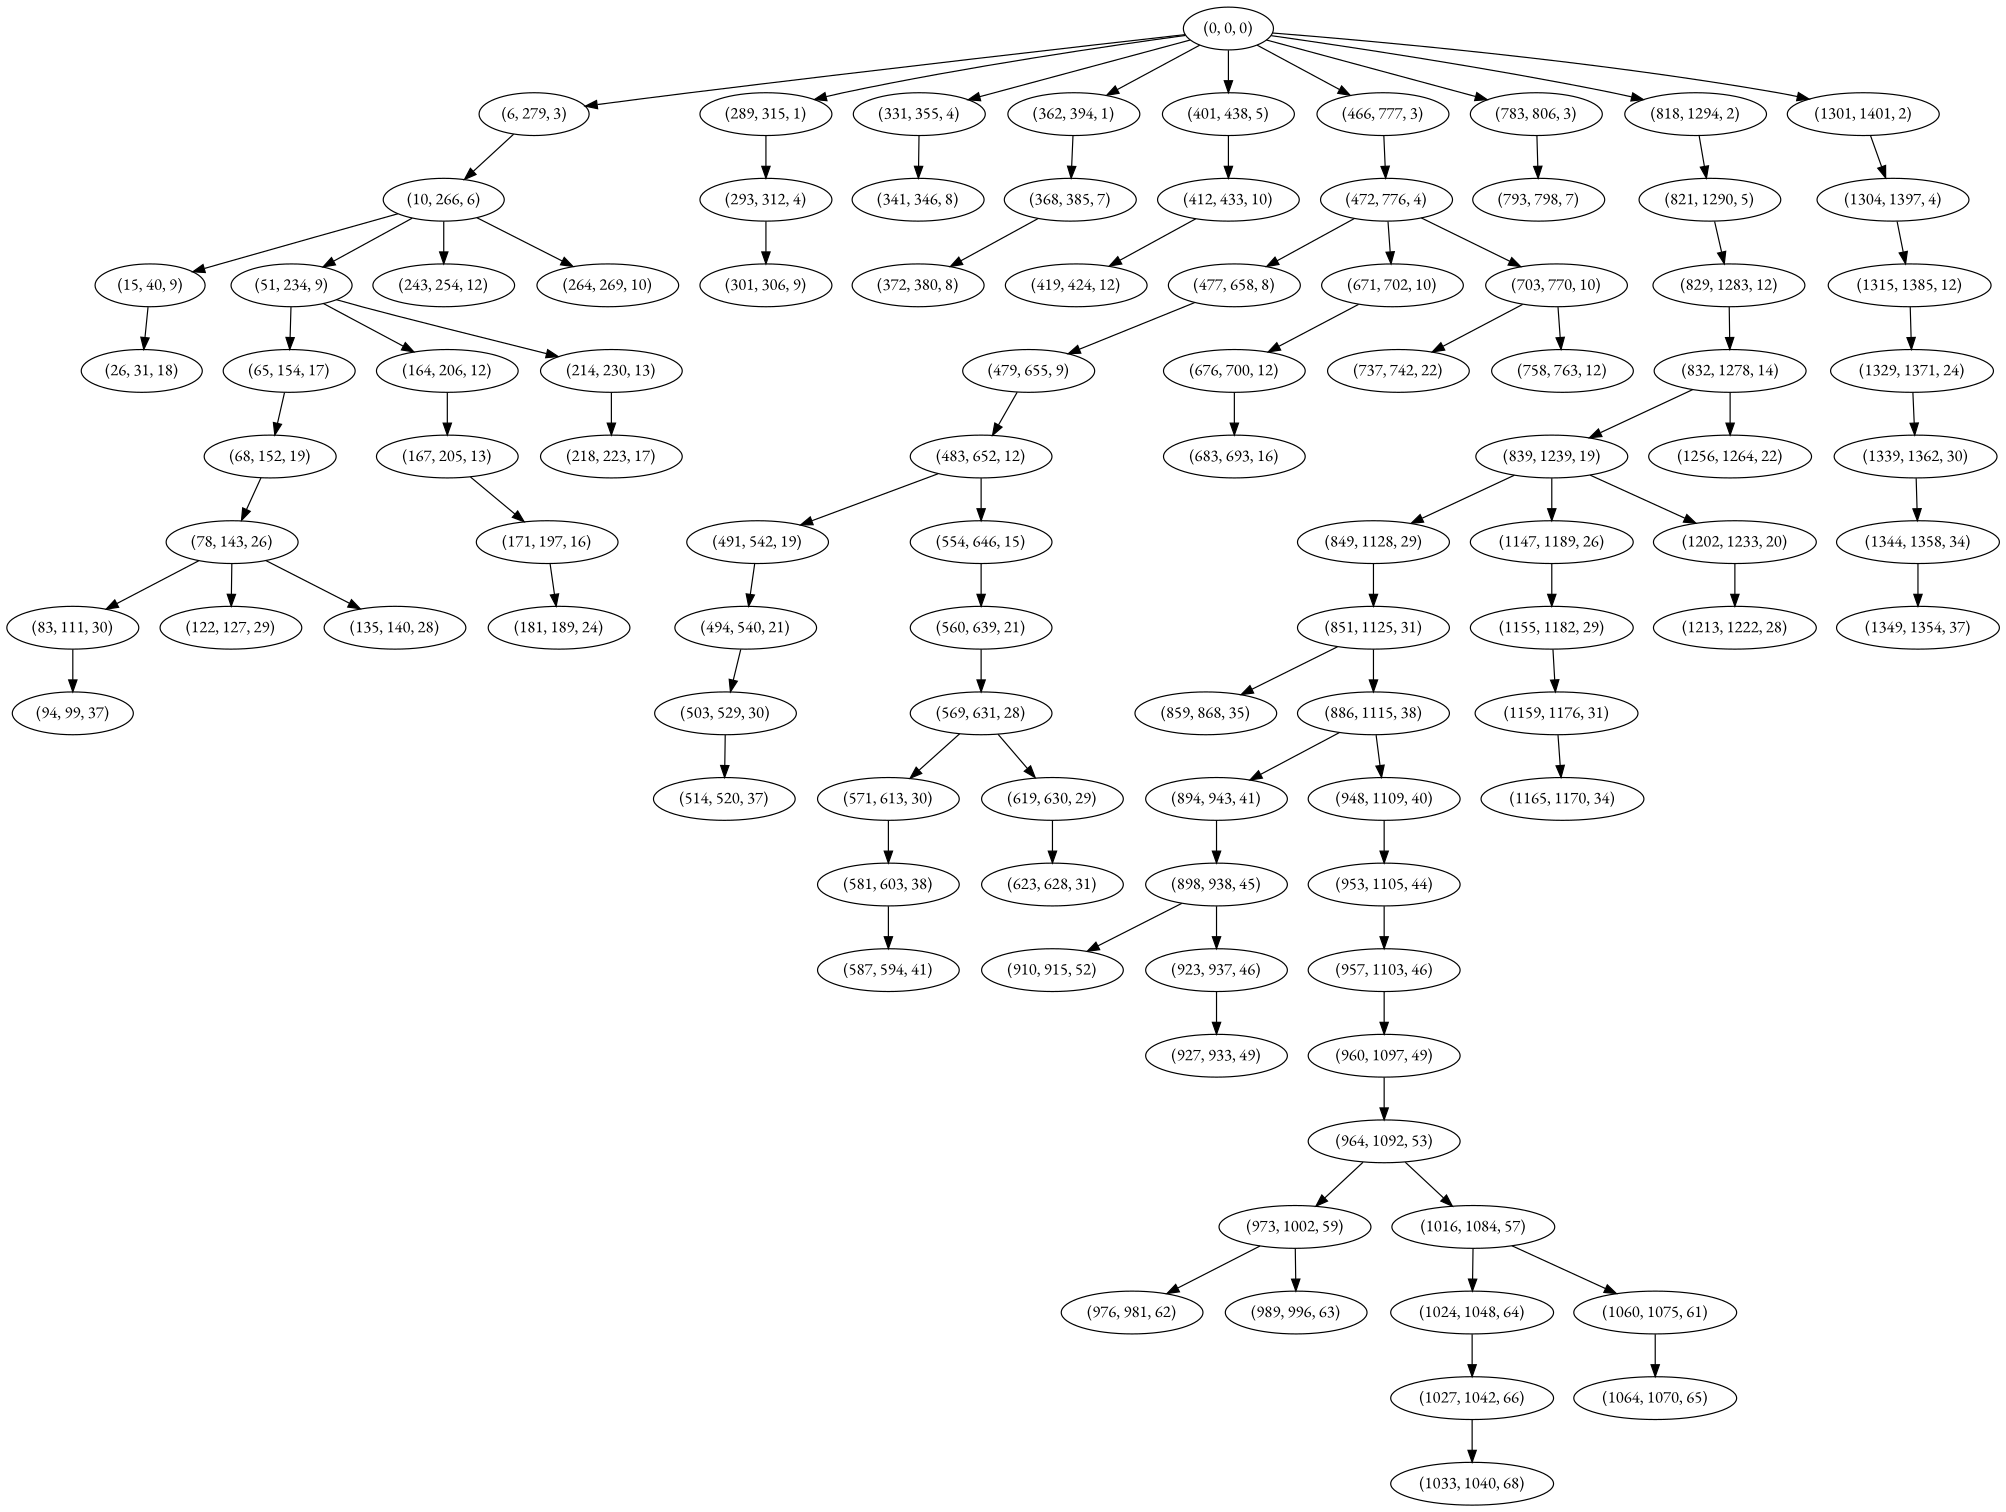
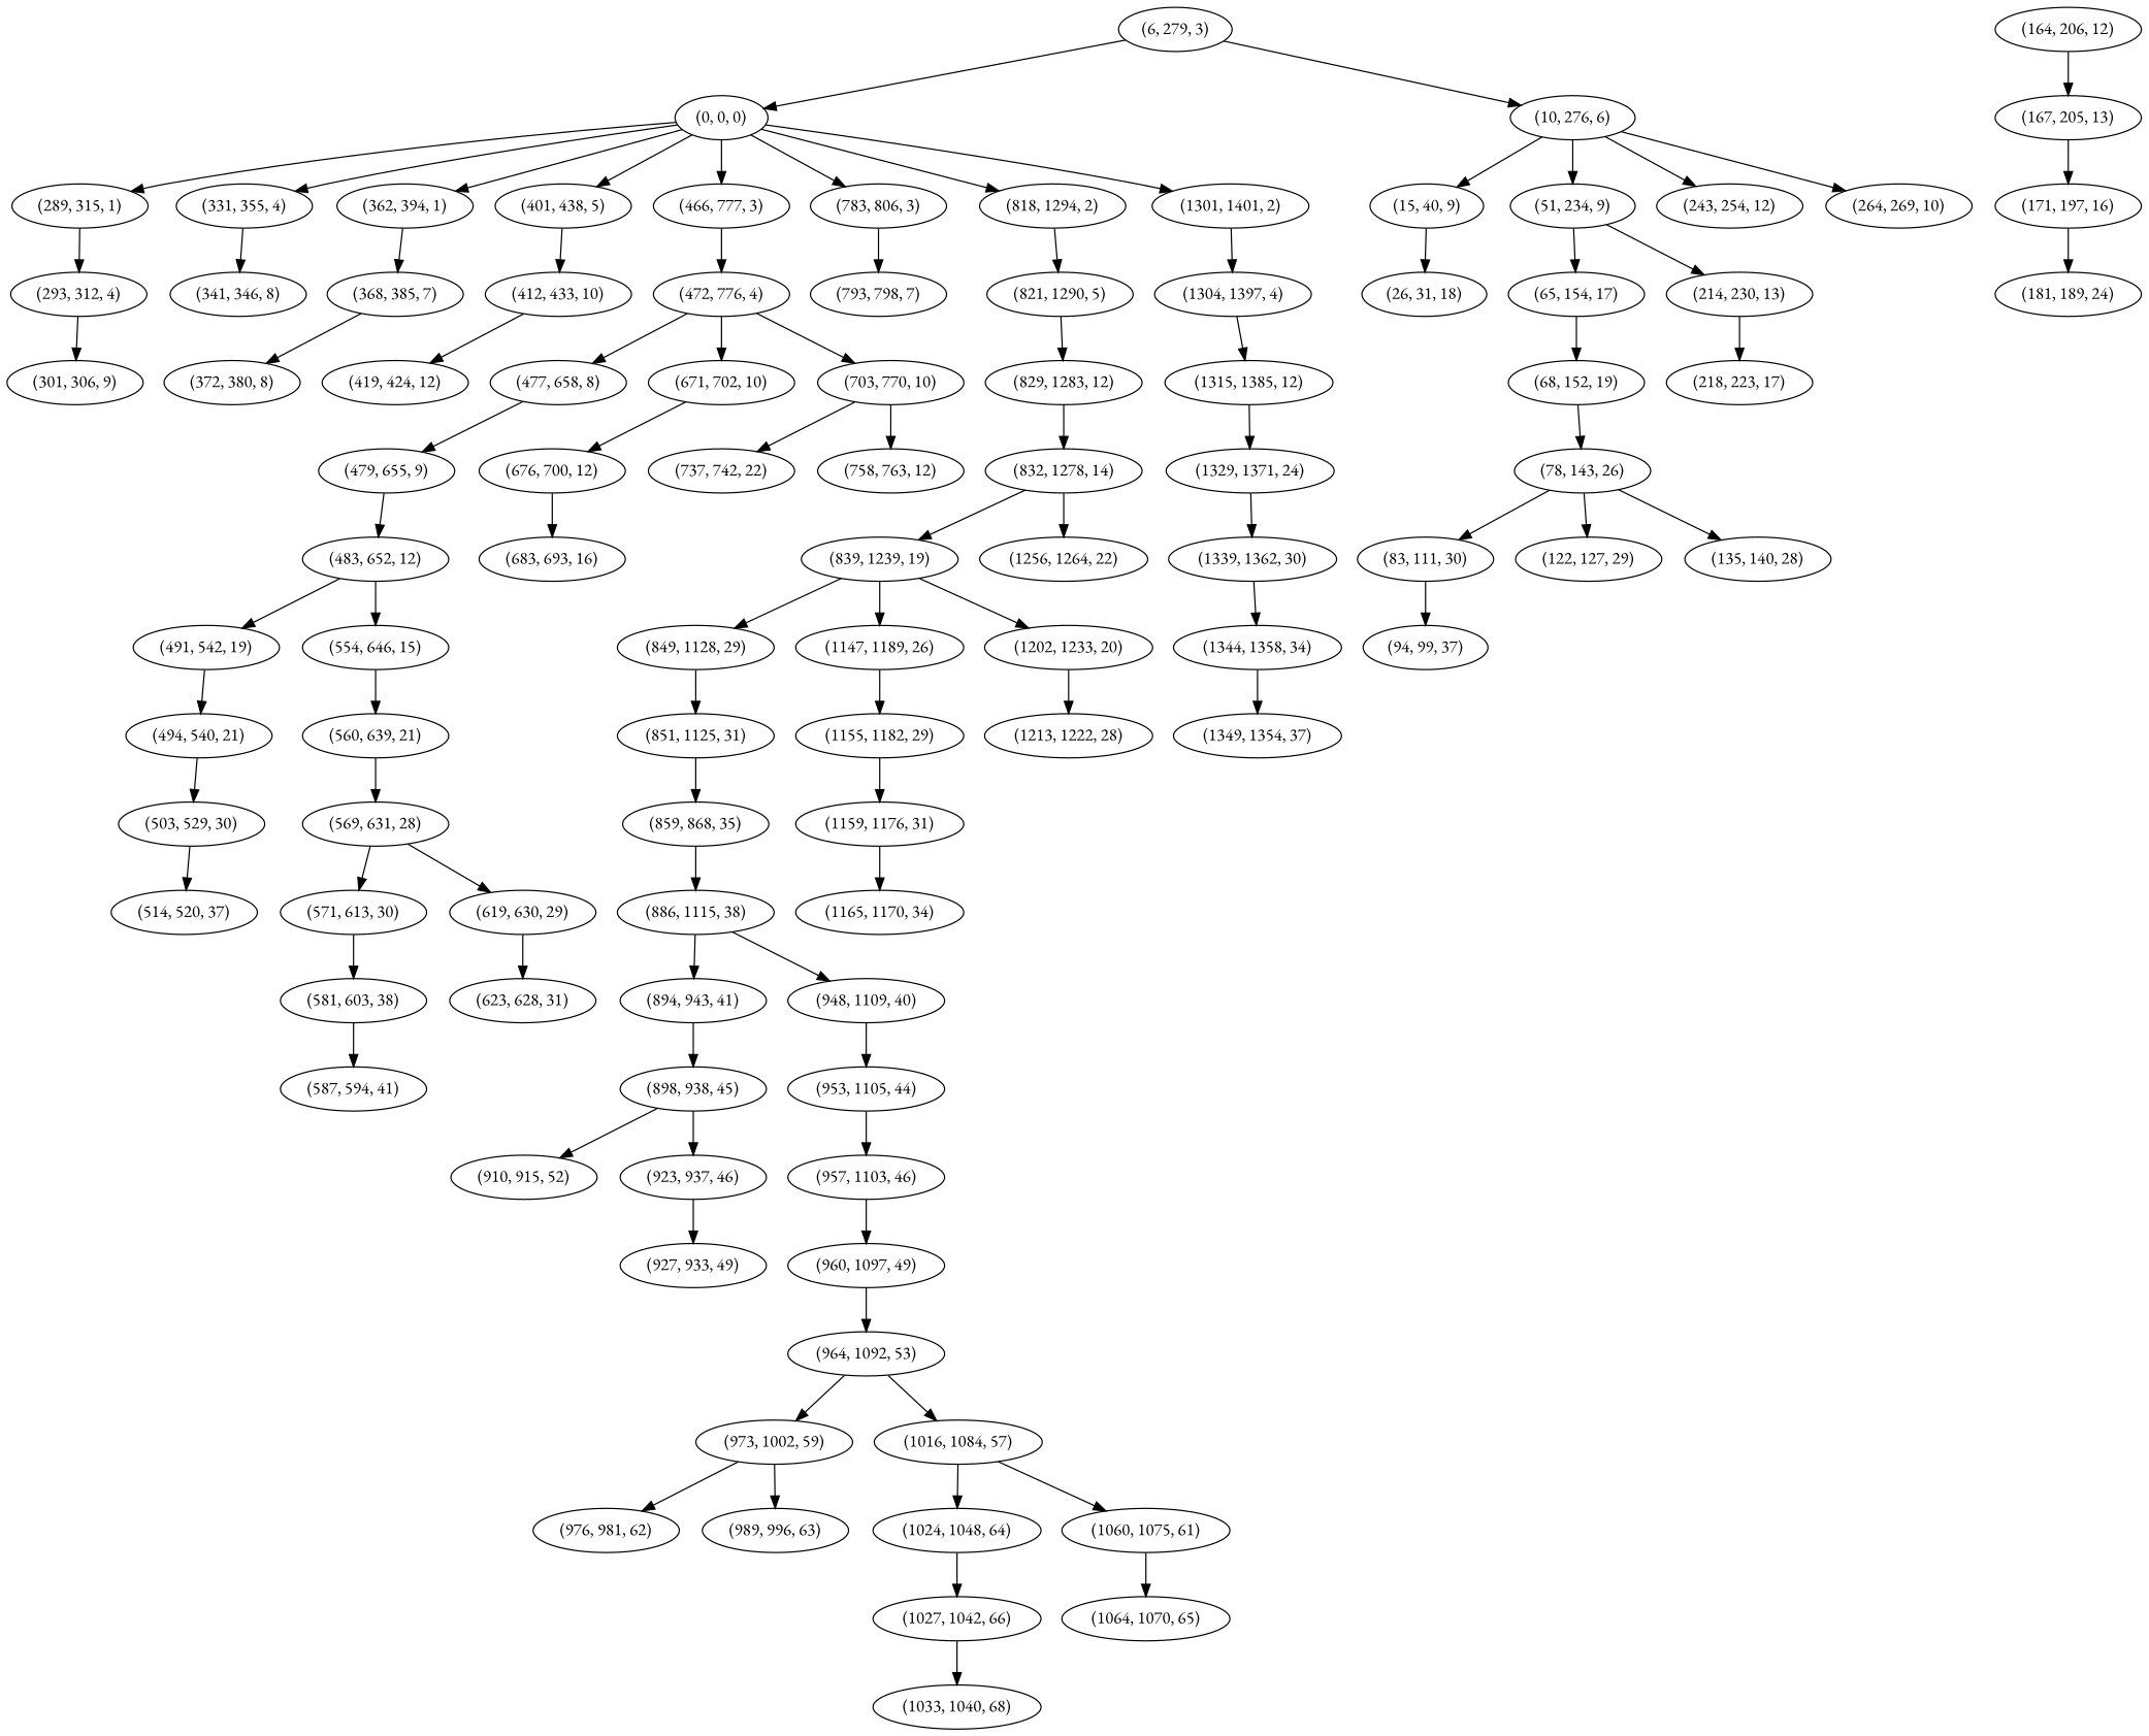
  digraph {
    fontname="EB Garamond"
    node [fontname="EB Garamond"]
    edge [fontname="EB Garamond"]
    "(0, 0, 0)"
    "(6, 279, 3)"
    "(289, 315, 1)"
    "(331, 355, 4)"
    "(362, 394, 1)"
    "(401, 438, 5)"
    "(466, 777, 3)"
    "(783, 806, 3)"
    "(818, 1294, 2)"
    "(1301, 1401, 2)"
-   "(10, 276, 6)" [label="(10, 266, 6)"]
+   "(10, 276, 6)"
    "(293, 312, 4)"
    "(341, 346, 8)"
    "(368, 385, 7)"
    "(412, 433, 10)"
    "(472, 776, 4)"
    "(793, 798, 7)"
    "(821, 1290, 5)"
    "(1304, 1397, 4)"
    "(15, 40, 9)"
    "(51, 234, 9)"
    "(243, 254, 12)"
    "(264, 269, 10)"
    "(26, 31, 18)"
    "(65, 154, 17)"
    "(164, 206, 12)"
    "(214, 230, 13)"
    "(68, 152, 19)"
    "(167, 205, 13)"
    "(218, 223, 17)"
    "(78, 143, 26)"
    "(83, 111, 30)"
    "(122, 127, 29)"
    "(135, 140, 28)"
    "(94, 99, 37)"
    "(171, 197, 16)"
    "(181, 189, 24)"
    "(301, 306, 9)"
    "(372, 380, 8)"
    "(419, 424, 12)"
    "(477, 658, 8)"
    "(671, 702, 10)"
    n43 [label="(703, 770, 10)"]
    "(479, 655, 9)"
    "(676, 700, 12)"
    "(737, 742, 22)"
    "(758, 763, 12)"
    "(483, 652, 12)"
    "(491, 542, 19)"
    "(554, 646, 15)"
    "(494, 540, 21)"
    "(560, 639, 21)"
    "(503, 529, 30)"
    "(514, 520, 37)"
    "(569, 631, 28)"
    "(571, 613, 30)"
    "(619, 630, 29)"
    "(581, 603, 38)"
    "(623, 628, 31)"
    "(587, 594, 41)"
    "(683, 693, 16)"
    "(829, 1283, 12)"
    "(832, 1278, 14)"
    "(839, 1239, 19)"
    "(1256, 1264, 22)"
    "(849, 1128, 29)"
    "(1147, 1189, 26)"
    "(1202, 1233, 20)"
    "(851, 1125, 31)"
    "(1155, 1182, 29)"
    "(1213, 1222, 28)"
    "(859, 868, 35)"
    "(886, 1115, 38)"
    "(894, 943, 41)"
    "(948, 1109, 40)"
    "(898, 938, 45)"
    "(953, 1105, 44)"
    "(910, 915, 52)"
    "(923, 937, 46)"
    "(927, 933, 49)"
    "(957, 1103, 46)"
    "(960, 1097, 49)"
    "(964, 1092, 53)"
    "(973, 1002, 59)"
    "(1016, 1084, 57)"
    "(976, 981, 62)"
    "(989, 996, 63)"
    "(1024, 1048, 64)"
    "(1060, 1075, 61)"
    n90 [label="(1027, 1042, 66)"]
    "(1064, 1070, 65)"
    "(1033, 1040, 68)"
    "(1159, 1176, 31)"
    "(1165, 1170, 34)"
    "(1315, 1385, 12)"
    "(1329, 1371, 24)"
    "(1339, 1362, 30)"
    "(1344, 1358, 34)"
    "(1349, 1354, 37)"
-   "(0, 0, 0)" -> "(6, 279, 3)"
+   "(6, 279, 3)" -> "(0, 0, 0)"
    "(0, 0, 0)" -> "(289, 315, 1)"
    "(0, 0, 0)" -> "(331, 355, 4)"
    "(0, 0, 0)" -> "(362, 394, 1)"
    "(0, 0, 0)" -> "(401, 438, 5)"
    "(0, 0, 0)" -> "(466, 777, 3)"
    "(0, 0, 0)" -> "(783, 806, 3)"
    "(0, 0, 0)" -> "(818, 1294, 2)"
    "(0, 0, 0)" -> "(1301, 1401, 2)"
    "(6, 279, 3)" -> "(10, 276, 6)"
    "(289, 315, 1)" -> "(293, 312, 4)"
    "(331, 355, 4)" -> "(341, 346, 8)"
    "(362, 394, 1)" -> "(368, 385, 7)"
    "(401, 438, 5)" -> "(412, 433, 10)"
    "(466, 777, 3)" -> "(472, 776, 4)"
    "(783, 806, 3)" -> "(793, 798, 7)"
    "(818, 1294, 2)" -> "(821, 1290, 5)"
    "(1301, 1401, 2)" -> "(1304, 1397, 4)"
    "(10, 276, 6)" -> "(15, 40, 9)"
    "(10, 276, 6)" -> "(51, 234, 9)"
    "(10, 276, 6)" -> "(243, 254, 12)"
    "(10, 276, 6)" -> "(264, 269, 10)"
    "(293, 312, 4)" -> "(301, 306, 9)"
    "(368, 385, 7)" -> "(372, 380, 8)"
    "(412, 433, 10)" -> "(419, 424, 12)"
    "(472, 776, 4)" -> "(477, 658, 8)"
    "(472, 776, 4)" -> "(671, 702, 10)"
    "(472, 776, 4)" -> n43
    "(821, 1290, 5)" -> "(829, 1283, 12)"
    "(1304, 1397, 4)" -> "(1315, 1385, 12)"
    "(15, 40, 9)" -> "(26, 31, 18)"
    "(51, 234, 9)" -> "(65, 154, 17)"
-   "(51, 234, 9)" -> "(164, 206, 12)"
    "(51, 234, 9)" -> "(214, 230, 13)"
    "(65, 154, 17)" -> "(68, 152, 19)"
    "(164, 206, 12)" -> "(167, 205, 13)"
    "(214, 230, 13)" -> "(218, 223, 17)"
    "(68, 152, 19)" -> "(78, 143, 26)"
    "(167, 205, 13)" -> "(171, 197, 16)"
    "(78, 143, 26)" -> "(83, 111, 30)"
    "(78, 143, 26)" -> "(122, 127, 29)"
    "(78, 143, 26)" -> "(135, 140, 28)"
    "(83, 111, 30)" -> "(94, 99, 37)"
    "(171, 197, 16)" -> "(181, 189, 24)"
    "(477, 658, 8)" -> "(479, 655, 9)"
    "(671, 702, 10)" -> "(676, 700, 12)"
    n43 -> "(737, 742, 22)"
    n43 -> "(758, 763, 12)"
    "(479, 655, 9)" -> "(483, 652, 12)"
    "(676, 700, 12)" -> "(683, 693, 16)"
    "(483, 652, 12)" -> "(491, 542, 19)"
    "(483, 652, 12)" -> "(554, 646, 15)"
    "(491, 542, 19)" -> "(494, 540, 21)"
    "(554, 646, 15)" -> "(560, 639, 21)"
    "(494, 540, 21)" -> "(503, 529, 30)"
    "(560, 639, 21)" -> "(569, 631, 28)"
    "(503, 529, 30)" -> "(514, 520, 37)"
    "(569, 631, 28)" -> "(571, 613, 30)"
    "(569, 631, 28)" -> "(619, 630, 29)"
    "(571, 613, 30)" -> "(581, 603, 38)"
    "(619, 630, 29)" -> "(623, 628, 31)"
    "(581, 603, 38)" -> "(587, 594, 41)"
    "(829, 1283, 12)" -> "(832, 1278, 14)"
    "(832, 1278, 14)" -> "(839, 1239, 19)"
    "(832, 1278, 14)" -> "(1256, 1264, 22)"
    "(839, 1239, 19)" -> "(849, 1128, 29)"
    "(839, 1239, 19)" -> "(1147, 1189, 26)"
    "(839, 1239, 19)" -> "(1202, 1233, 20)"
    "(849, 1128, 29)" -> "(851, 1125, 31)"
    "(1147, 1189, 26)" -> "(1155, 1182, 29)"
    "(1202, 1233, 20)" -> "(1213, 1222, 28)"
    "(851, 1125, 31)" -> "(859, 868, 35)"
-   "(851, 1125, 31)" -> "(886, 1115, 38)"
+   "(859, 868, 35)" -> "(886, 1115, 38)"
    "(1155, 1182, 29)" -> "(1159, 1176, 31)"
    "(886, 1115, 38)" -> "(894, 943, 41)"
    "(886, 1115, 38)" -> "(948, 1109, 40)"
    "(894, 943, 41)" -> "(898, 938, 45)"
    "(948, 1109, 40)" -> "(953, 1105, 44)"
    "(898, 938, 45)" -> "(910, 915, 52)"
    "(898, 938, 45)" -> "(923, 937, 46)"
    "(953, 1105, 44)" -> "(957, 1103, 46)"
    "(923, 937, 46)" -> "(927, 933, 49)"
    "(957, 1103, 46)" -> "(960, 1097, 49)"
    "(960, 1097, 49)" -> "(964, 1092, 53)"
    "(964, 1092, 53)" -> "(973, 1002, 59)"
    "(964, 1092, 53)" -> "(1016, 1084, 57)"
    "(973, 1002, 59)" -> "(976, 981, 62)"
    "(973, 1002, 59)" -> "(989, 996, 63)"
    "(1016, 1084, 57)" -> "(1024, 1048, 64)"
    "(1016, 1084, 57)" -> "(1060, 1075, 61)"
    "(1024, 1048, 64)" -> n90
    "(1060, 1075, 61)" -> "(1064, 1070, 65)"
    n90 -> "(1033, 1040, 68)"
    "(1159, 1176, 31)" -> "(1165, 1170, 34)"
    "(1315, 1385, 12)" -> "(1329, 1371, 24)"
    "(1329, 1371, 24)" -> "(1339, 1362, 30)"
    "(1339, 1362, 30)" -> "(1344, 1358, 34)"
    "(1344, 1358, 34)" -> "(1349, 1354, 37)"
  }
